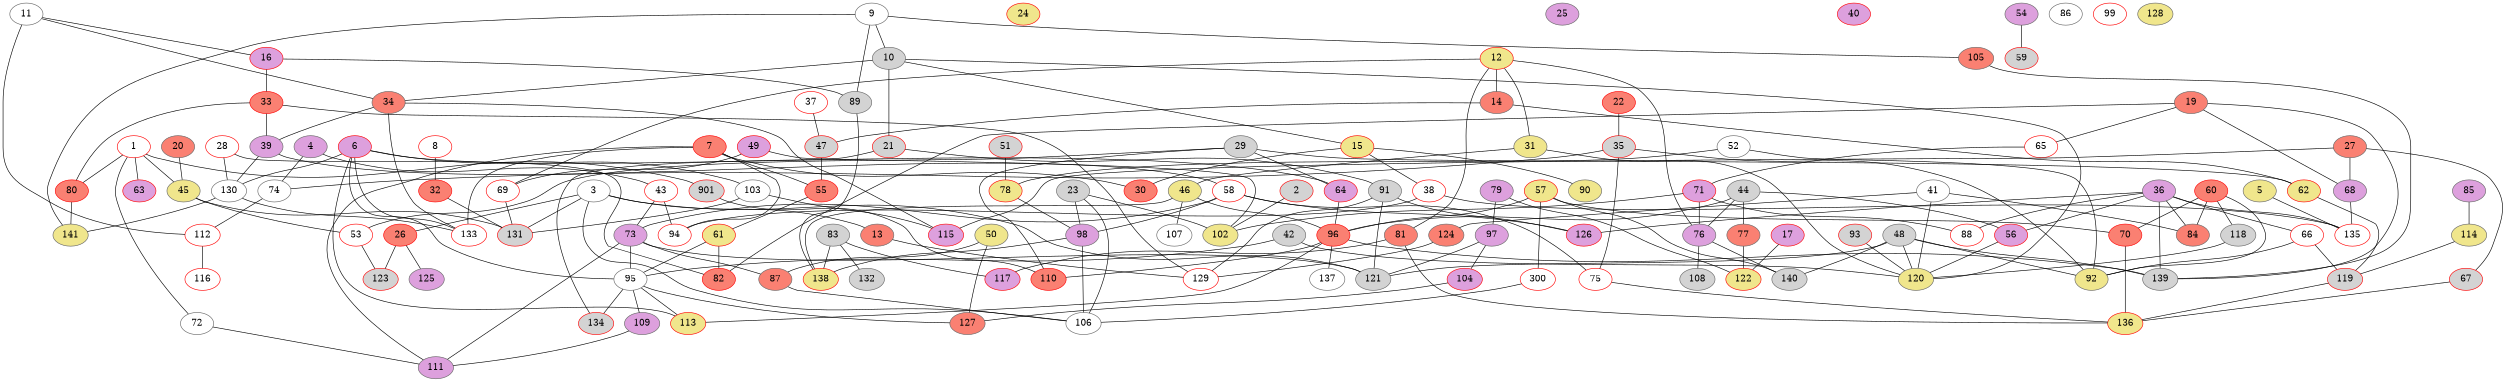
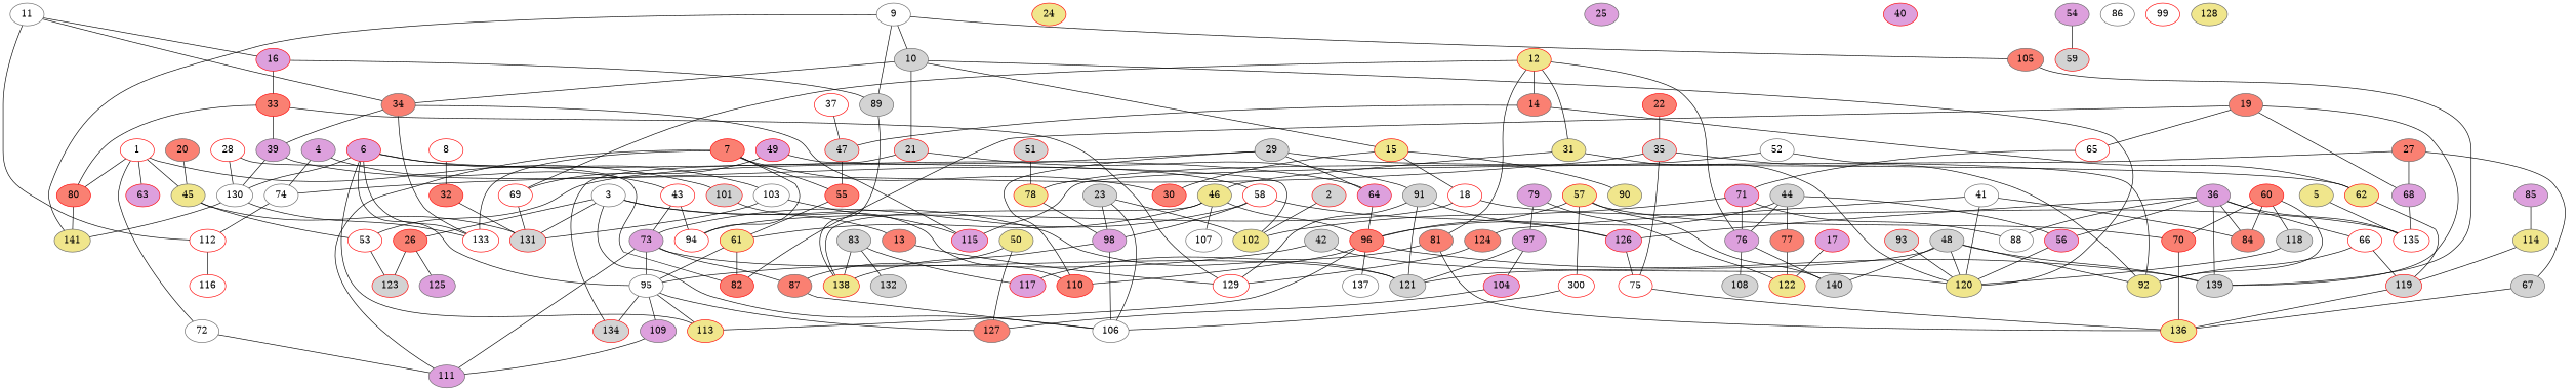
  graph {
    node [color=red fillcolor=white style=filled]
    45 [color=gray40 fillcolor=khaki]
    1
    63 [fillcolor=plum]
    72 [color=gray40]
    80 [fillcolor=salmon]
-   101 [fillcolor=lightgrey label=901]
+   101 [fillcolor=lightgrey]
    131 [fillcolor=lightgrey]
    53
    111 [color=gray40 fillcolor=plum]
    141 [color=gray40 fillcolor=khaki]
    110 [fillcolor=salmon]
    2 [fillcolor=lightgrey]
    102 [color=gray40 fillcolor=khaki]
    3 [color=gray40]
    13 [color=gray40 fillcolor=salmon]
    26 [fillcolor=salmon]
    106 [color=gray40]
    121 [color=gray40 fillcolor=lightgrey]
    129
    123 [fillcolor=lightgrey]
    125 [color=gray40 fillcolor=plum]
    4 [color=gray40 fillcolor=plum]
    43
    74 [color=gray40]
    94
    73 [color=gray40 fillcolor=plum]
    112
    5 [color=gray40 fillcolor=khaki]
    135
    6 [fillcolor=plum]
    64 [fillcolor=plum]
    95 [color=gray40]
    103 [color=gray40]
    113 [fillcolor=khaki]
    130 [color=gray40]
    133
    96 [fillcolor=salmon]
    134 [fillcolor=lightgrey]
    127 [color=gray40 fillcolor=salmon]
    109 [color=gray40 fillcolor=plum]
    115 [fillcolor=plum]
    7 [fillcolor=salmon]
    30 [fillcolor=salmon]
    55 [fillcolor=salmon]
    61 [fillcolor=khaki]
    32 [fillcolor=salmon]
    8
    9 [color=gray40]
    10 [color=gray40 fillcolor=lightgrey]
    89 [color=gray40 fillcolor=lightgrey]
    105 [color=gray40 fillcolor=salmon]
    15 [fillcolor=khaki]
    21 [fillcolor=lightgrey]
    34 [color=gray40 fillcolor=salmon]
    120 [color=gray40 fillcolor=khaki]
    138 [fillcolor=khaki]
    139 [color=gray40 fillcolor=lightgrey]
-   38
+   38 [label=18]
    90 [color=gray40 fillcolor=khaki]
    91 [color=gray40 fillcolor=lightgrey]
    39 [color=gray40 fillcolor=plum]
    11 [color=gray40]
    16 [fillcolor=plum]
    33 [fillcolor=salmon]
    116
    12 [fillcolor=khaki]
    14 [color=gray40 fillcolor=salmon]
    31 [color=gray40 fillcolor=khaki]
    69
    76 [color=gray40 fillcolor=plum]
    81 [color=gray40 fillcolor=salmon]
    47 [fillcolor=lightgrey]
    62 [fillcolor=khaki]
    46 [color=gray40 fillcolor=khaki]
    140 [color=gray40 fillcolor=lightgrey]
    108 [color=gray40 fillcolor=lightgrey]
    136 [fillcolor=khaki]
    117 [fillcolor=plum]
    119 [fillcolor=lightgrey]
    17 [fillcolor=plum]
    122 [fillcolor=khaki]
    79 [color=gray40 fillcolor=plum]
    97 [color=gray40 fillcolor=plum]
    19 [color=gray40 fillcolor=salmon]
    65
    68 [color=gray40 fillcolor=plum]
    82 [fillcolor=salmon]
    71 [fillcolor=plum]
    20 [color=gray40 fillcolor=salmon]
    126 [fillcolor=plum]
    22 [fillcolor=salmon]
    35 [fillcolor=lightgrey]
    75
    92 [color=gray40 fillcolor=khaki]
    23 [color=gray40 fillcolor=lightgrey]
    98 [color=gray40 fillcolor=plum]
    24 [fillcolor=khaki]
    25 [color=gray40 fillcolor=plum]
    27 [color=gray40 fillcolor=salmon]
-   67 [fillcolor=lightgrey]
+   67 [color=gray40 fillcolor=lightgrey]
    28
    29 [color=gray40 fillcolor=lightgrey]
    107 [color=gray40]
    58
    36 [color=gray40 fillcolor=plum]
-   88
+   88 [color=gray40]
    56 [fillcolor=plum]
    66
    84 [color=gray40 fillcolor=salmon]
    37
    40 [fillcolor=plum]
    41 [color=gray40]
    124 [color=gray40 fillcolor=salmon]
    42 [color=gray40 fillcolor=lightgrey]
    87 [color=gray40 fillcolor=salmon]
    44 [color=gray40 fillcolor=lightgrey]
    77 [color=gray40 fillcolor=salmon]
    137 [color=gray40]
    48 [color=gray40 fillcolor=lightgrey]
    49 [fillcolor=plum]
    50 [color=gray40 fillcolor=khaki]
    51 [fillcolor=lightgrey]
    78 [fillcolor=khaki]
    52 [color=gray40]
    54 [color=gray40 fillcolor=plum]
    59 [fillcolor=lightgrey]
    57 [fillcolor=khaki]
    70 [fillcolor=salmon]
    n129 [label=300]
    60 [fillcolor=salmon]
    118 [color=gray40 fillcolor=lightgrey]
    104 [fillcolor=plum]
    83 [color=gray40 fillcolor=lightgrey]
    132 [color=gray40 fillcolor=lightgrey]
    85 [color=gray40 fillcolor=plum]
    114 [color=gray40 fillcolor=khaki]
    86 [color=gray40]
    93 [fillcolor=lightgrey]
    99
    128 [color=gray40 fillcolor=khaki]
    45 -- 131
    45 -- 53
    1 -- 45
    1 -- 63
    1 -- 72
    1 -- 80
    1 -- 101
    72 -- 111
    80 -- 141
    101 -- 110
    53 -- 123
    2 -- 102
    3 -- 131
    3 -- 13
    3 -- 26
    3 -- 106
    3 -- 121
    13 -- 129
    26 -- 123
    26 -- 125
    4 -- 43
    4 -- 74
    43 -- 94
    43 -- 73
    74 -- 112
    73 -- 111
    73 -- 121
    73 -- 95
    73 -- 87
    112 -- 116
    5 -- 135
    6 -- 64
    6 -- 95
    6 -- 103
    6 -- 113
    6 -- 130
    6 -- 133
    64 -- 96
    95 -- 113
    95 -- 134
    95 -- 127
    95 -- 109
    103 -- 131
    103 -- 115
    130 -- 141
    130 -- 133
    96 -- 110
    96 -- 113
    96 -- 139
    96 -- 137
    109 -- 111
    7 -- 111
    7 -- 94
    7 -- 133
    7 -- 30
    7 -- 55
    55 -- 61
    61 -- 95
    61 -- 82
    32 -- 131
    8 -- 32
    9 -- 141
    9 -- 10
    9 -- 89
    9 -- 105
    10 -- 15
    10 -- 21
    10 -- 34
    10 -- 120
    89 -- 138
    105 -- 139
    15 -- 30
    15 -- 38
    15 -- 90
    21 -- 134
    21 -- 91
    34 -- 133
    34 -- 115
    34 -- 39
    38 -- 94
    38 -- 135
    91 -- 121
    91 -- 129
    91 -- 126
    39 -- 130
    39 -- 58
    11 -- 112
    11 -- 34
    11 -- 16
    16 -- 89
    16 -- 33
    33 -- 80
    33 -- 129
    33 -- 39
    12 -- 14
    12 -- 31
    12 -- 69
    12 -- 76
    12 -- 81
    14 -- 47
    14 -- 62
    31 -- 120
    31 -- 46
    69 -- 131
    76 -- 140
    76 -- 108
    81 -- 136
    81 -- 117
    47 -- 55
    62 -- 119
    46 -- 96
+   46 -- 61
    46 -- 138
    46 -- 107
    119 -- 136
    17 -- 122
    79 -- 122
    79 -- 97
    97 -- 121
    97 -- 104
    19 -- 139
    19 -- 65
    19 -- 68
    19 -- 82
    65 -- 71
    68 -- 135
    71 -- 102
    71 -- 76
    71 -- 88
    20 -- 45
    22 -- 35
    35 -- 74
    35 -- 75
    35 -- 92
    75 -- 136
    23 -- 102
    23 -- 106
    23 -- 98
    98 -- 106
    98 -- 138
    27 -- 115
    27 -- 68
    27 -- 67
    67 -- 136
    28 -- 130
    28 -- 82
    29 -- 53
    29 -- 110
    29 -- 64
    29 -- 62
    58 -- 73
    58 -- 126
-   58 -- 75
+   126 -- 75
    58 -- 98
    36 -- 135
    36 -- 139
    36 -- 126
    36 -- 88
    36 -- 56
    36 -- 66
    36 -- 84
    56 -- 120
    66 -- 119
    66 -- 92
    37 -- 47
    41 -- 120
    41 -- 84
    41 -- 124
    124 -- 129
    42 -- 95
    42 -- 120
    87 -- 106
    44 -- 96
    44 -- 76
    44 -- 56
    44 -- 77
    77 -- 122
    48 -- 121
    48 -- 120
    48 -- 139
    48 -- 140
    48 -- 92
    49 -- 102
    49 -- 69
    50 -- 127
    50 -- 87
    51 -- 78
    78 -- 98
    52 -- 92
    52 -- 78
    54 -- 59
    57 -- 96
    57 -- 140
    57 -- 70
    57 -- n129
    70 -- 136
    n129 -- 106
    60 -- 92
    60 -- 84
    60 -- 70
    60 -- 118
    118 -- 120
    104 -- 127
    83 -- 138
    83 -- 117
    83 -- 132
    85 -- 114
    114 -- 119
    93 -- 120
  }
